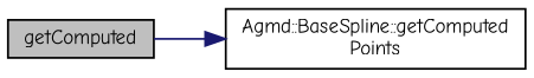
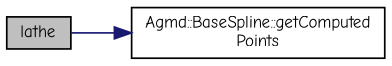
  digraph {
    rankdir=LR
    fontname="Comic Neue"
    node [color=black fontname="Comic Neue" fontsize=10 shape=record style=filled]
-   n1 [fillcolor=grey75 fontcolor=black height=0.2 label=getComputed width=0.4]
+   n1 [fillcolor=grey75 fontcolor=black height=0.2 label=lathe width=0.4]
    n2 [fillcolor=white height=0.2 label="Agmd::BaseSpline::getComputed\lPoints" width=0.4]
    n1 -> n2 [color=midnightblue fontname="Comic Neue" fontsize=10 labelfontname=Helvetica labelfontsize=10 style=solid]
  }
